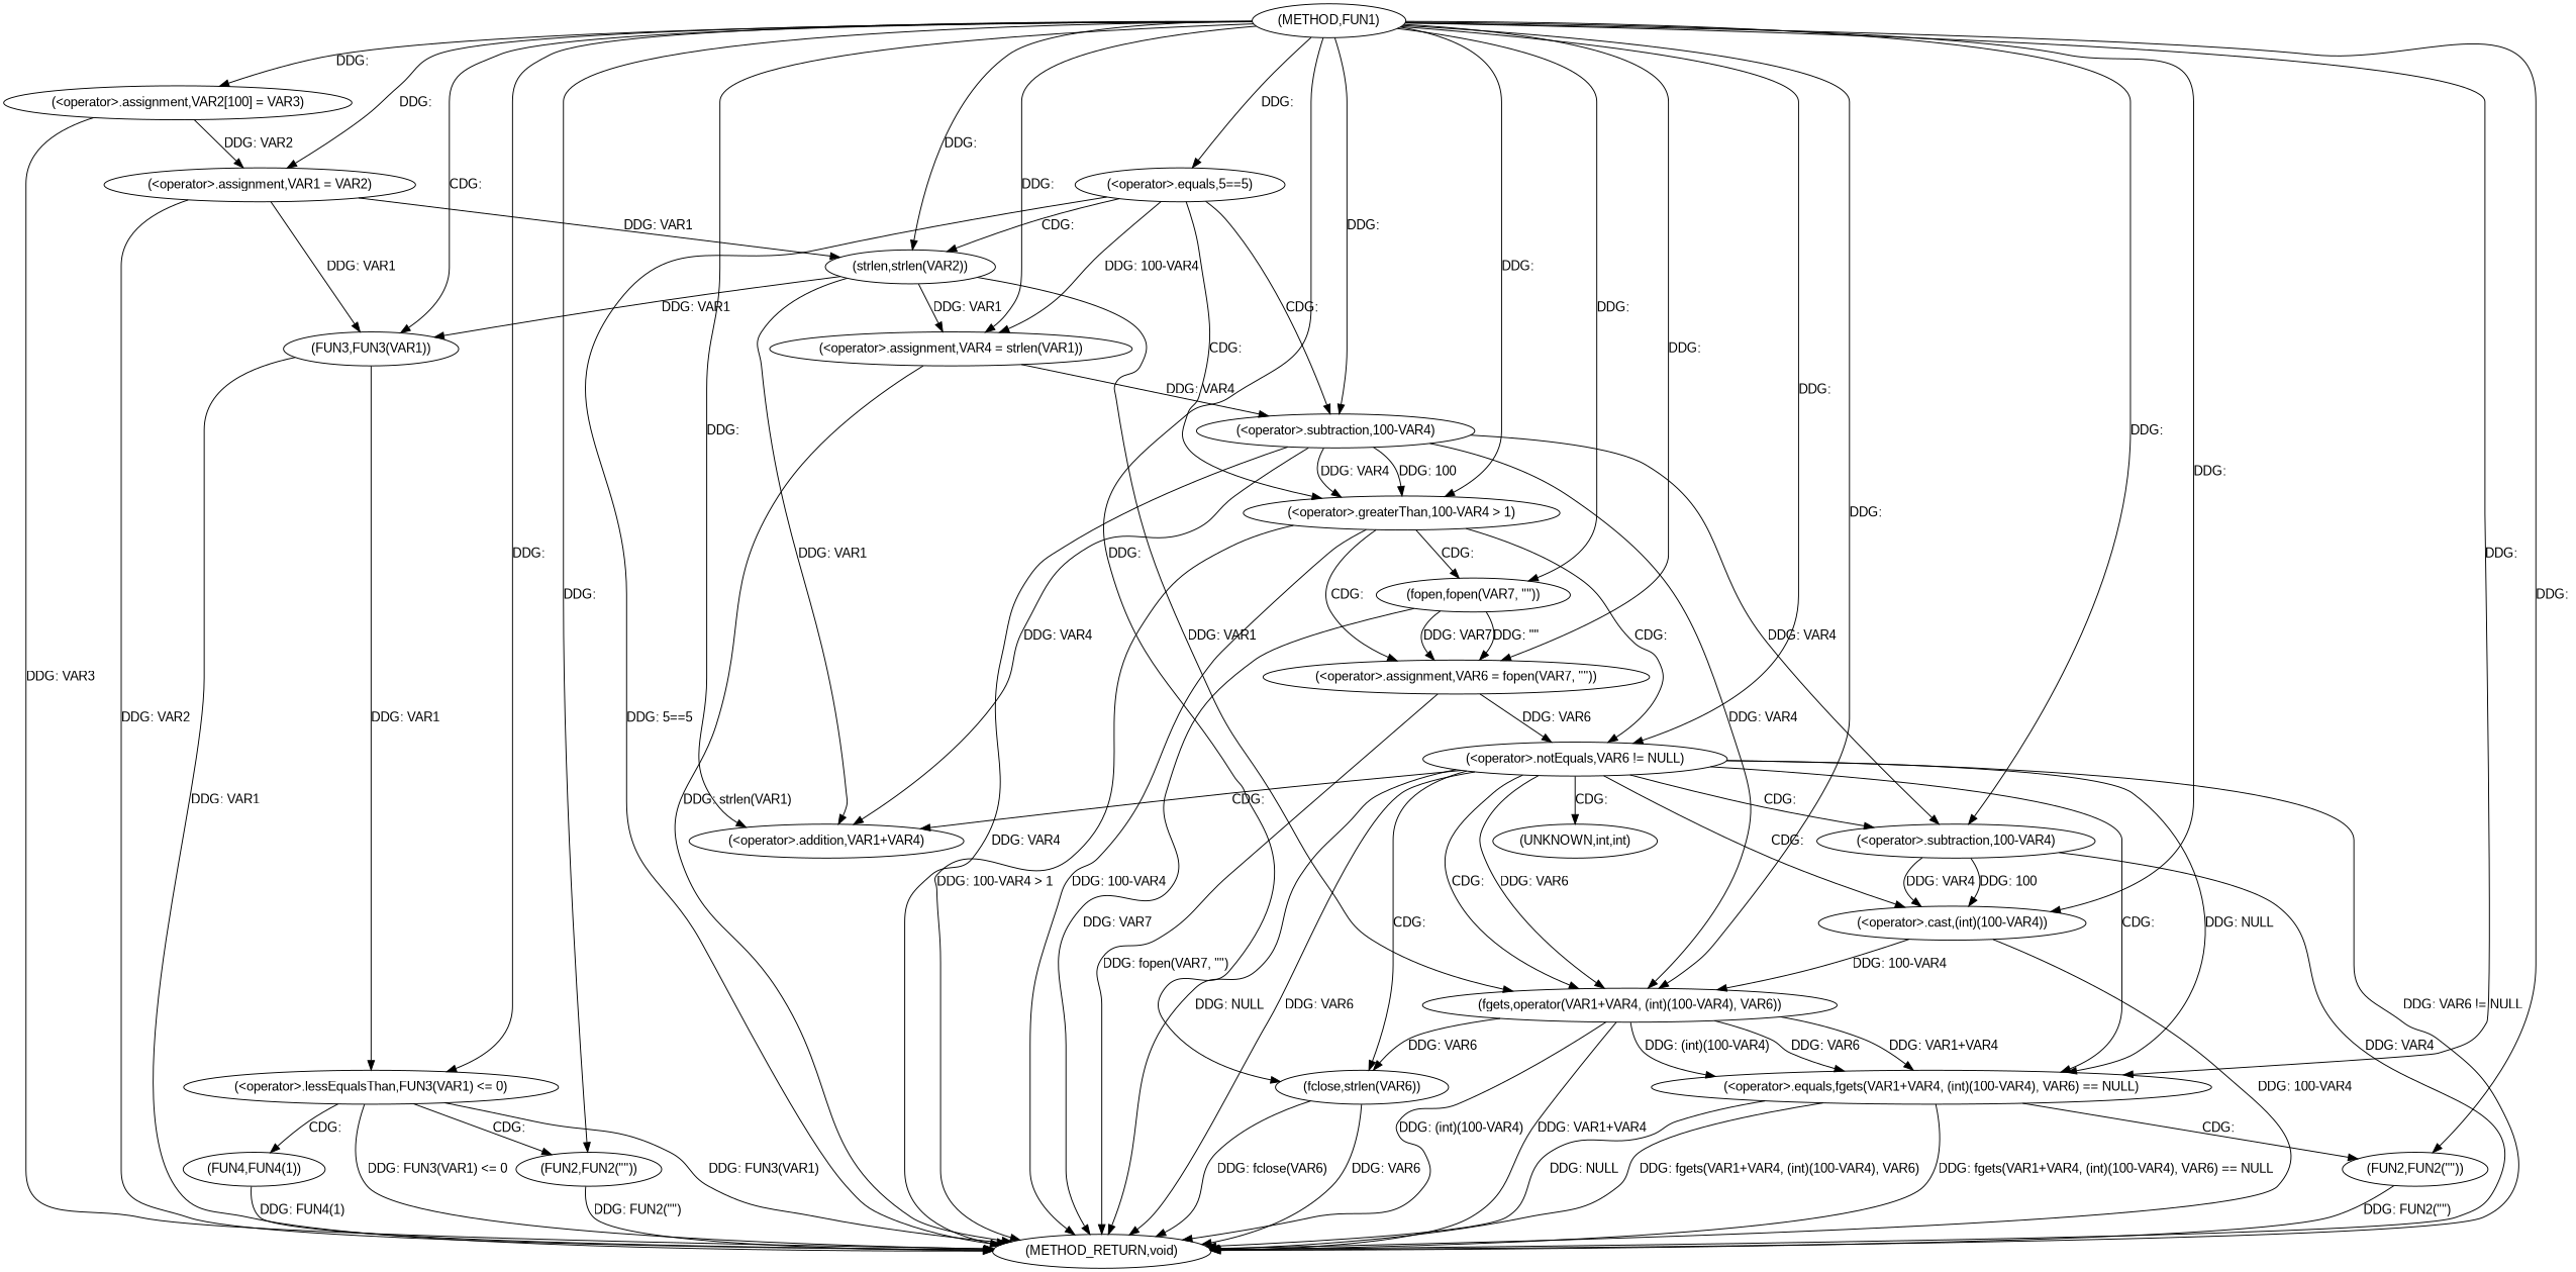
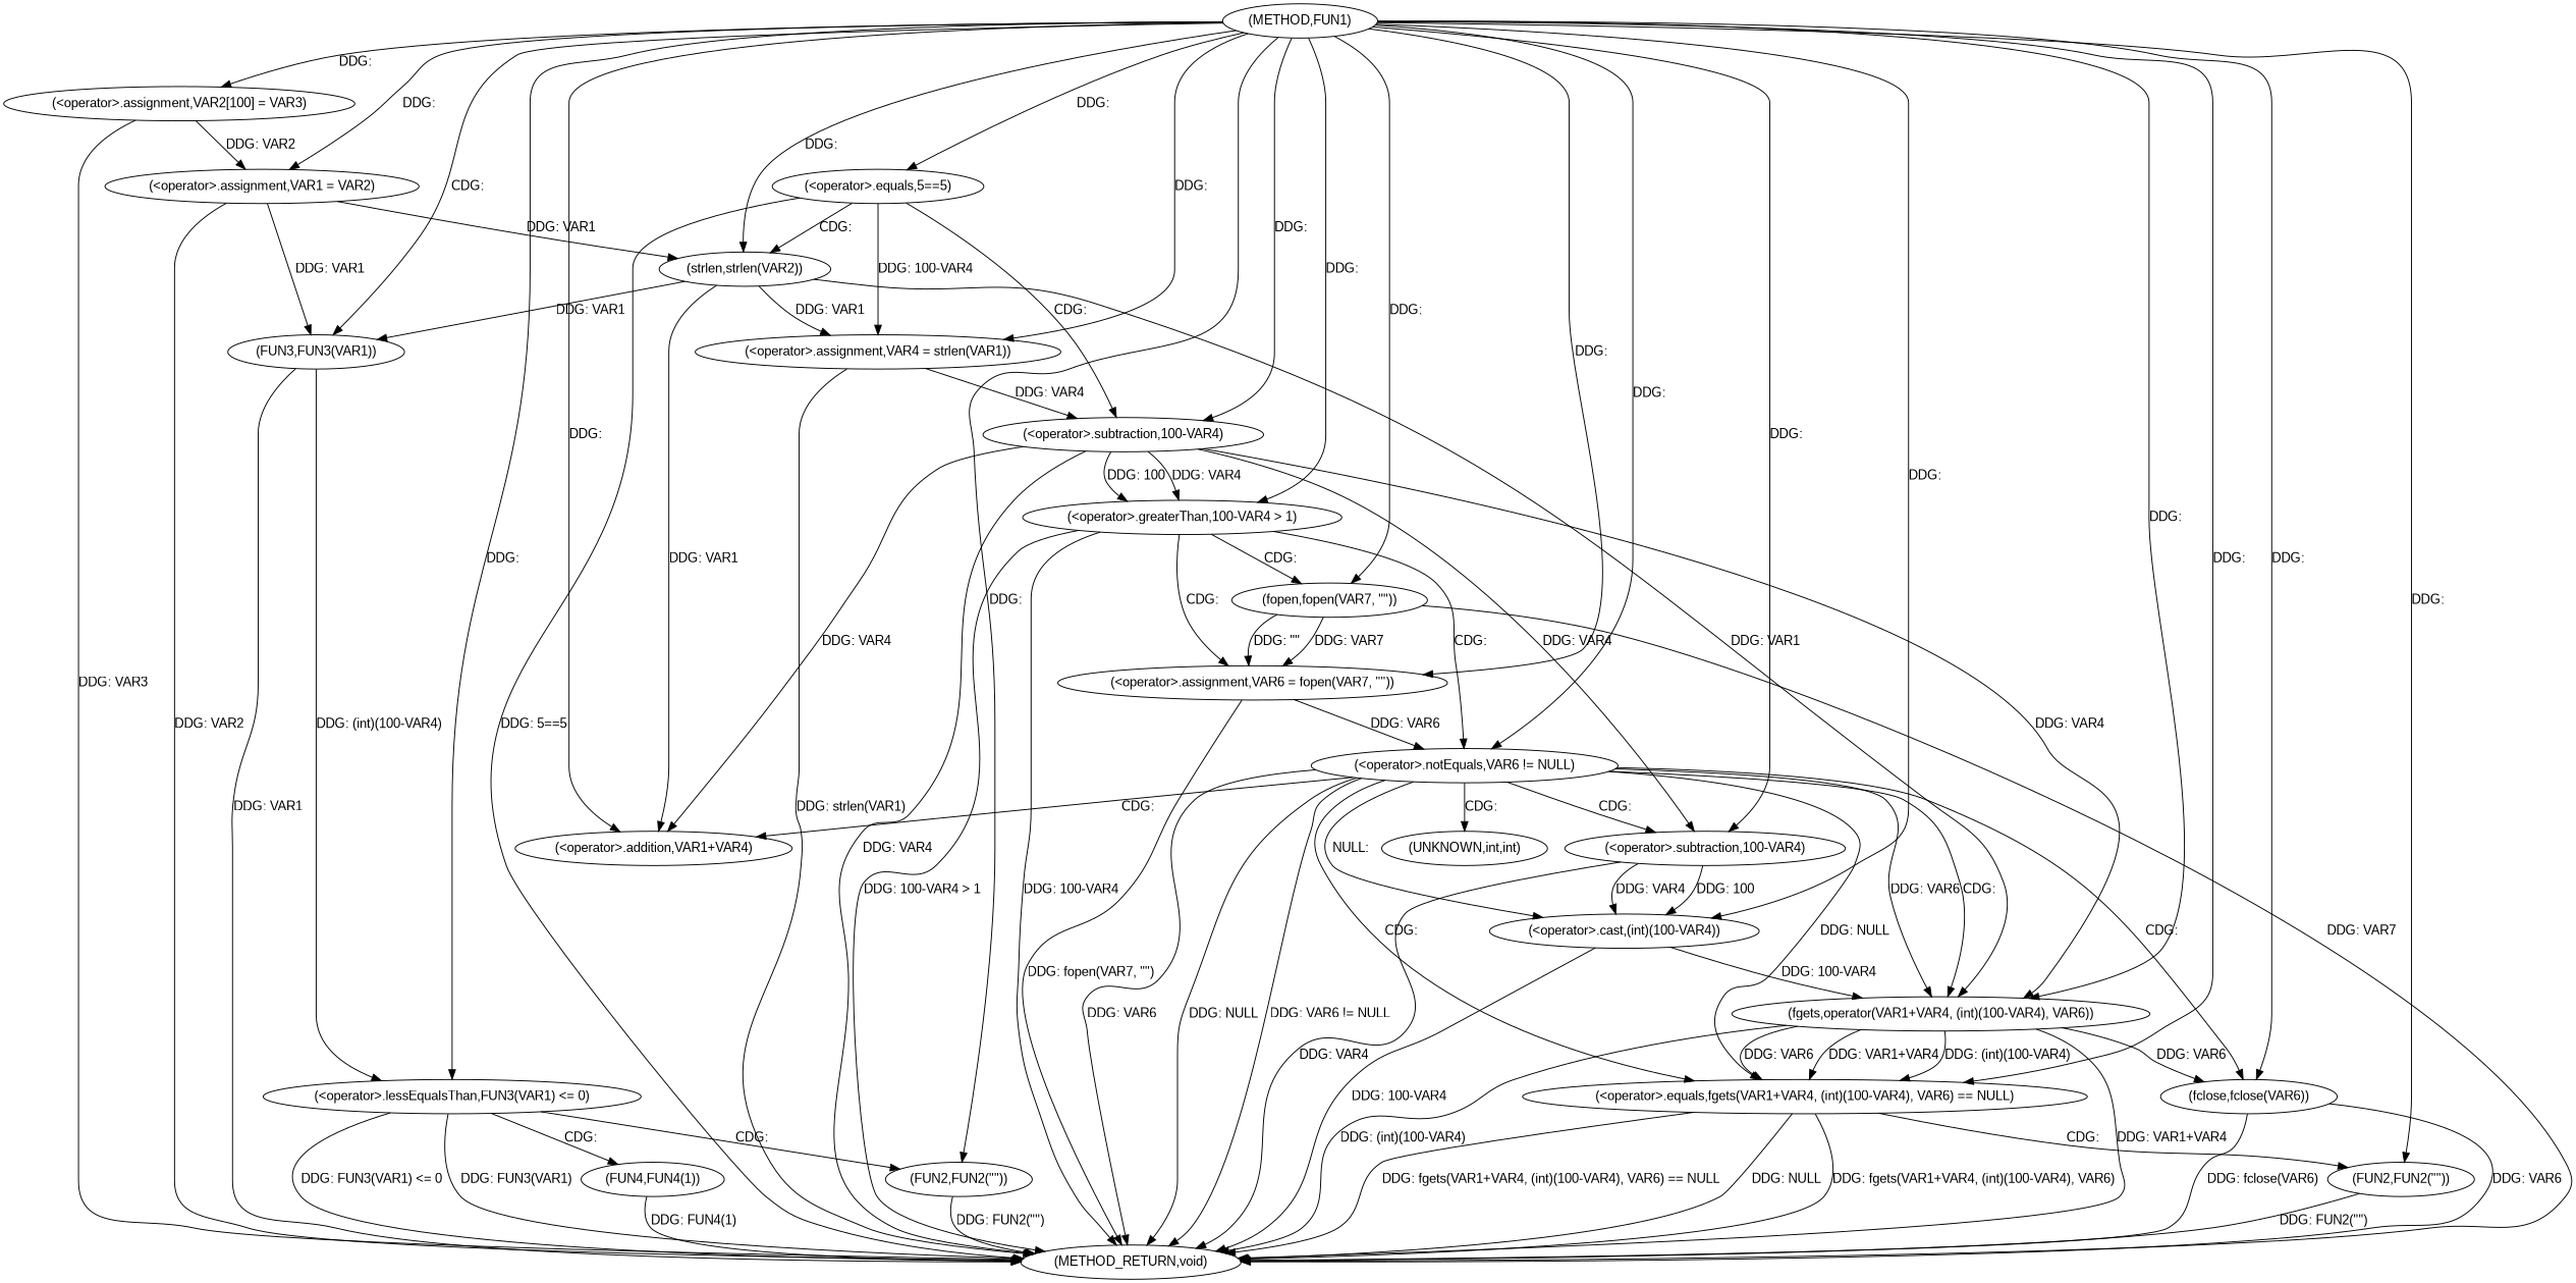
  digraph {
    fontname="Liberation Sans"
    node [fontname="Liberation Sans"]
    edge [fontname="Liberation Sans"]
    n1 [label="(METHOD,FUN1)"]
    n2 [label="(<operator>.assignment,VAR2[100] = VAR3)"]
    n3 [label="(<operator>.assignment,VAR1 = VAR2)"]
    n4 [label="(<operator>.equals,5==5)"]
    n5 [label="(<operator>.assignment,VAR4 = strlen(VAR1))"]
    n6 [label="(strlen,strlen(VAR2))"]
    n7 [label="(<operator>.greaterThan,100-VAR4 > 1)"]
    n8 [label="(<operator>.subtraction,100-VAR4)"]
    n9 [label="(<operator>.assignment,VAR6 = fopen(VAR7, \"\"))"]
    n10 [label="(fopen,fopen(VAR7, \"\"))"]
    n11 [label="(<operator>.notEquals,VAR6 != NULL)"]
    n12 [label="(<operator>.equals,fgets(VAR1+VAR4, (int)(100-VAR4), VAR6) == NULL)"]
    n13 [label="(fgets,operator(VAR1+VAR4, (int)(100-VAR4), VAR6))"]
    n14 [label="(<operator>.addition,VAR1+VAR4)"]
    n15 [label="(<operator>.subtraction,100-VAR4)"]
    n16 [label="(FUN2,FUN2(\"\"))"]
-   n17 [label="(fclose,strlen(VAR6))"]
+   n17 [label="(fclose,fclose(VAR6))"]
    n18 [label="(<operator>.lessEqualsThan,FUN3(VAR1) <= 0)"]
    n19 [label="(FUN3,FUN3(VAR1))"]
    n20 [label="(FUN2,FUN2(\"\"))"]
    n21 [label="(<operator>.cast,(int)(100-VAR4))"]
    n22 [label="(METHOD_RETURN,void)"]
    n23 [label="(UNKNOWN,int,int)"]
    n24 [label="(FUN4,FUN4(1))"]
    n1 -> n2 [label="DDG: "]
    n1 -> n3 [label="DDG: "]
    n1 -> n4 [label="DDG: "]
    n1 -> n5 [label="DDG: "]
    n1 -> n6 [label="DDG: "]
    n1 -> n7 [label="DDG: "]
    n1 -> n8 [label="DDG: "]
    n1 -> n9 [label="DDG: "]
    n1 -> n10 [label="DDG: "]
    n1 -> n11 [label="DDG: "]
    n1 -> n12 [label="DDG: "]
    n1 -> n13 [label="DDG: "]
    n1 -> n14 [label="DDG: "]
    n1 -> n15 [label="DDG: "]
    n1 -> n16 [label="DDG: "]
    n1 -> n17 [label="DDG: "]
    n1 -> n18 [label="DDG: "]
    n1 -> n19 [label="CDG: "]
    n1 -> n20 [label="DDG: "]
    n1 -> n21 [label="DDG: "]
    n2 -> n3 [label="DDG: VAR2"]
    n2 -> n22 [label="DDG: VAR3"]
    n3 -> n6 [label="DDG: VAR1"]
    n3 -> n19 [label="DDG: VAR1"]
    n3 -> n22 [label="DDG: VAR2"]
    n4 -> n5 [label="DDG: 100-VAR4"]
    n4 -> n6 [label="CDG: "]
-   n4 -> n7 [label="CDG: "]
    n4 -> n8 [label="CDG: "]
    n4 -> n22 [label="DDG: 5==5"]
    n5 -> n8 [label="DDG: VAR4"]
    n5 -> n22 [label="DDG: strlen(VAR1)"]
    n6 -> n5 [label="DDG: VAR1"]
    n6 -> n13 [label="DDG: VAR1"]
    n6 -> n14 [label="DDG: VAR1"]
    n6 -> n19 [label="DDG: VAR1"]
    n7 -> n9 [label="CDG: "]
    n7 -> n10 [label="CDG: "]
    n7 -> n11 [label="CDG: "]
    n7 -> n22 [label="DDG: 100-VAR4 > 1"]
    n7 -> n22 [label="DDG: 100-VAR4"]
    n8 -> n7 [label="DDG: 100"]
    n8 -> n7 [label="DDG: VAR4"]
    n8 -> n13 [label="DDG: VAR4"]
    n8 -> n14 [label="DDG: VAR4"]
    n8 -> n15 [label="DDG: VAR4"]
    n8 -> n22 [label="DDG: VAR4"]
    n9 -> n11 [label="DDG: VAR6"]
    n9 -> n22 [label="DDG: fopen(VAR7, \"\")"]
    n10 -> n9 [label="DDG: VAR7"]
    n10 -> n9 [label="DDG: \"\""]
    n10 -> n22 [label="DDG: VAR7"]
    n11 -> n12 [label="DDG: NULL"]
    n11 -> n12 [label="CDG: "]
    n11 -> n13 [label="DDG: VAR6"]
    n11 -> n13 [label="CDG: "]
    n11 -> n14 [label="CDG: "]
    n11 -> n15 [label="CDG: "]
    n11 -> n17 [label="CDG: "]
-   n11 -> n21 [label="CDG: "]
+   n11 -> n21 [label="NULL: "]
    n11 -> n22 [label="DDG: VAR6 != NULL"]
    n11 -> n22 [label="DDG: VAR6"]
    n11 -> n22 [label="DDG: NULL"]
    n11 -> n23 [label="CDG: "]
    n12 -> n16 [label="CDG: "]
    n12 -> n22 [label="DDG: fgets(VAR1+VAR4, (int)(100-VAR4), VAR6) == NULL"]
    n12 -> n22 [label="DDG: NULL"]
    n12 -> n22 [label="DDG: fgets(VAR1+VAR4, (int)(100-VAR4), VAR6)"]
    n13 -> n12 [label="DDG: VAR1+VAR4"]
    n13 -> n12 [label="DDG: (int)(100-VAR4)"]
    n13 -> n12 [label="DDG: VAR6"]
    n13 -> n17 [label="DDG: VAR6"]
    n13 -> n22 [label="DDG: VAR1+VAR4"]
    n13 -> n22 [label="DDG: (int)(100-VAR4)"]
    n15 -> n21 [label="DDG: 100"]
    n15 -> n21 [label="DDG: VAR4"]
    n15 -> n22 [label="DDG: VAR4"]
    n16 -> n22 [label="DDG: FUN2(\"\")"]
    n17 -> n22 [label="DDG: VAR6"]
    n17 -> n22 [label="DDG: fclose(VAR6)"]
    n18 -> n20 [label="CDG: "]
    n18 -> n22 [label="DDG: FUN3(VAR1)"]
    n18 -> n22 [label="DDG: FUN3(VAR1) <= 0"]
    n18 -> n24 [label="CDG: "]
-   n19 -> n18 [label="DDG: VAR1"]
+   n19 -> n18 [label="DDG: (int)(100-VAR4)"]
    n19 -> n22 [label="DDG: VAR1"]
    n20 -> n22 [label="DDG: FUN2(\"\")"]
    n21 -> n13 [label="DDG: 100-VAR4"]
    n21 -> n22 [label="DDG: 100-VAR4"]
    n24 -> n22 [label="DDG: FUN4(1)"]
  }
